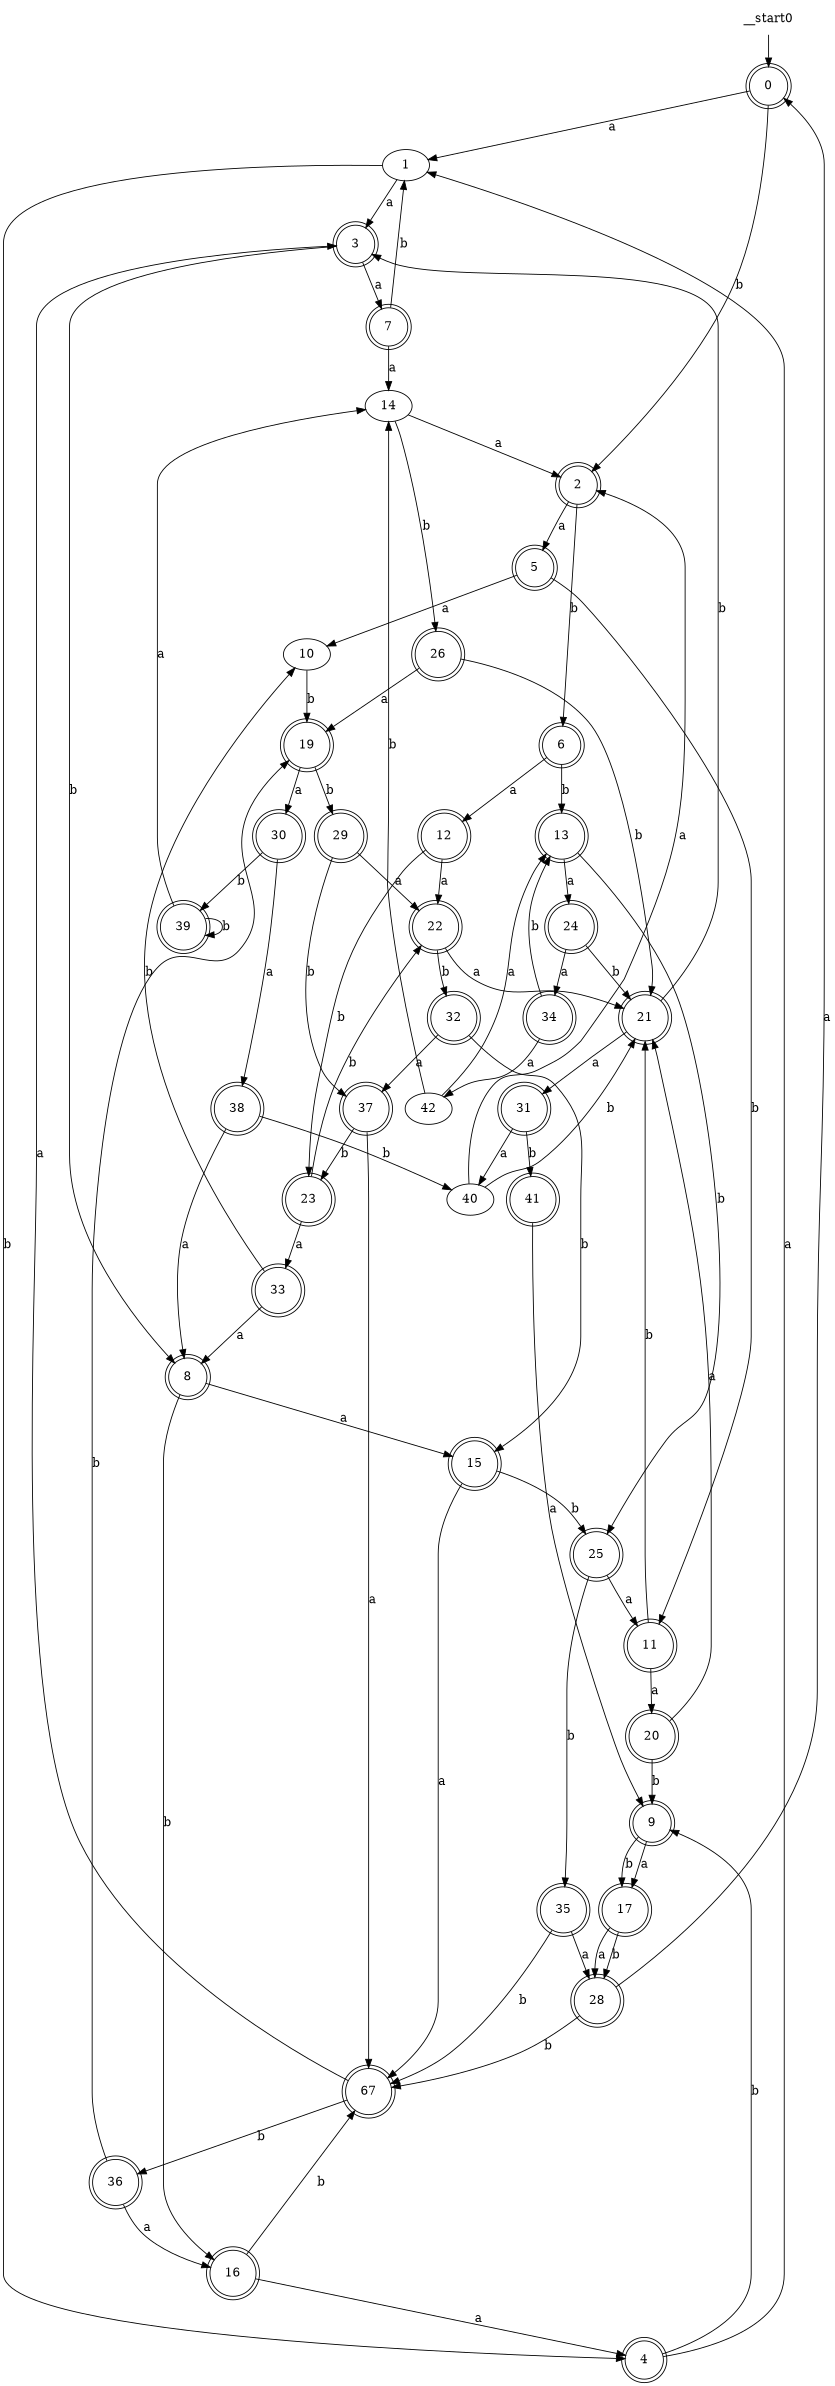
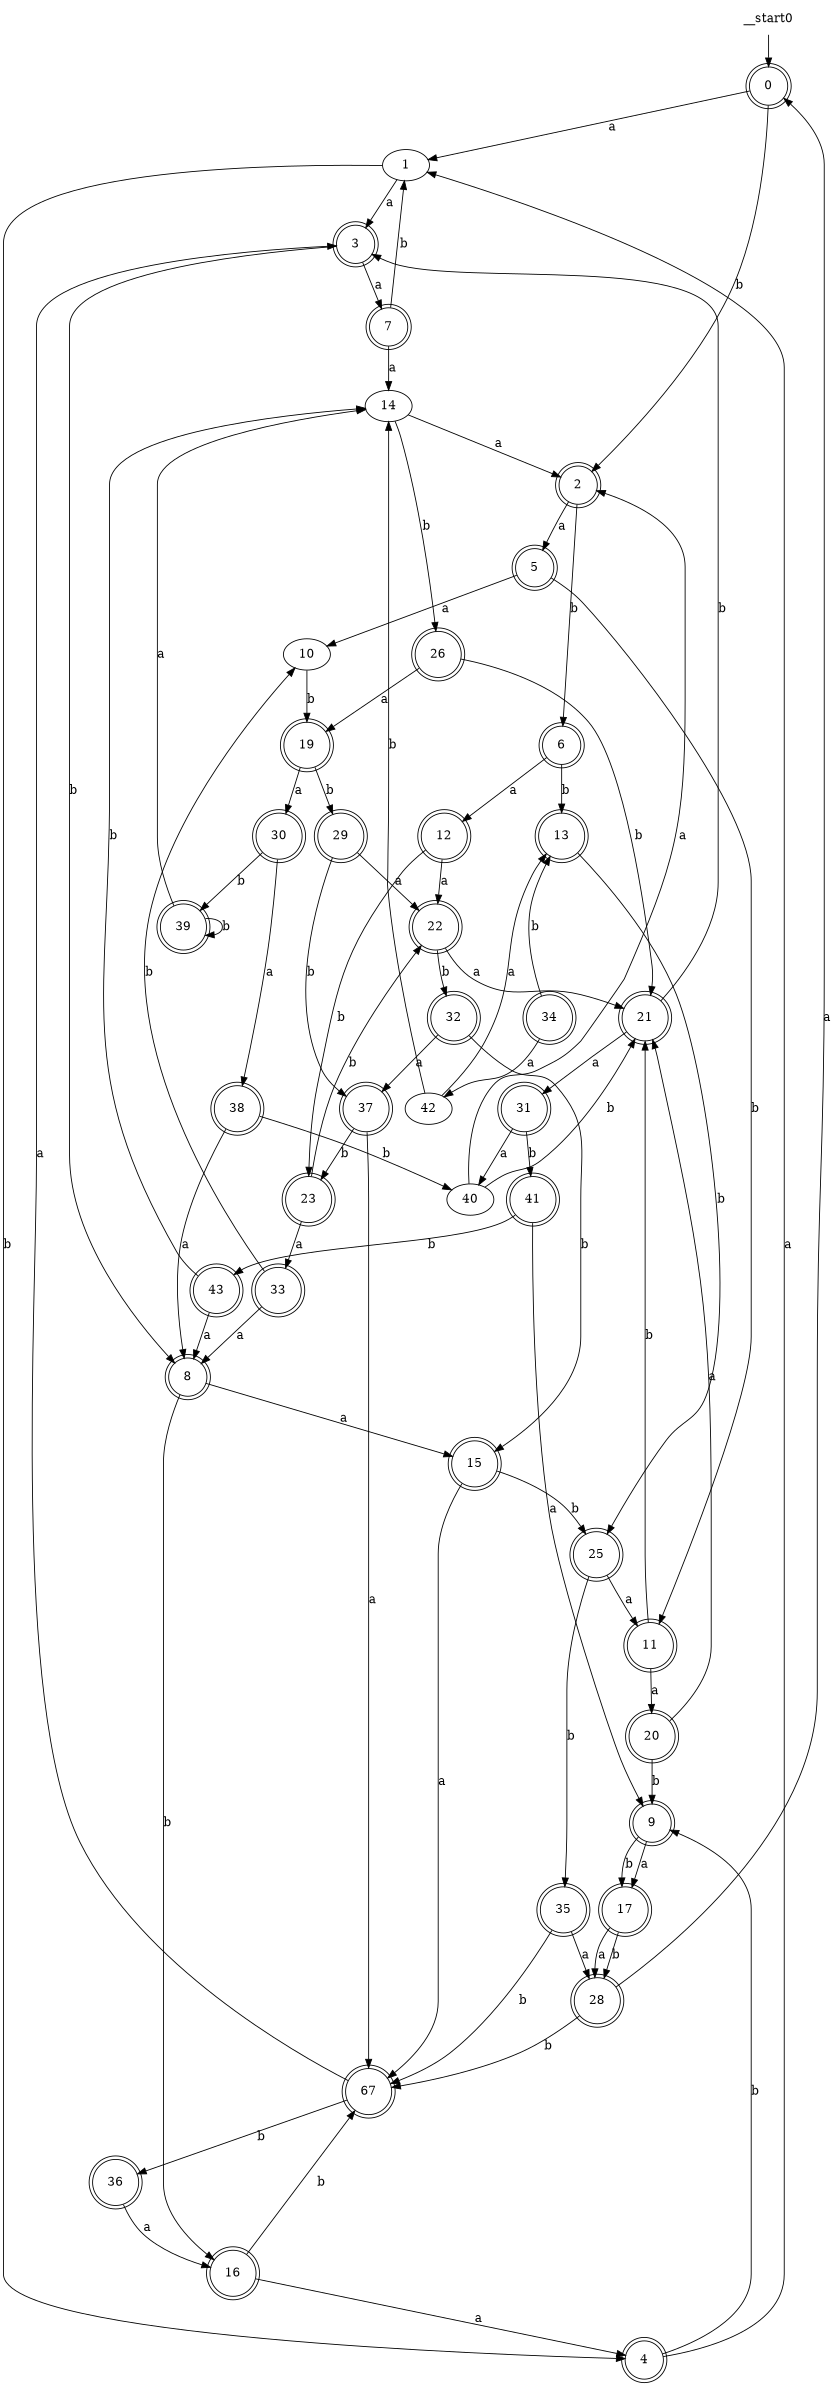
  digraph {
    node [shape=doublecircle]
    __start0 [shape=none]
    0
    1 [shape=""]
    2
    3
    4
    5
    6
    7
    8
    9
    10 [shape=""]
    11
    12
    13
    14 [shape=""]
    15
    16
    17
    19
    20
    21
    22
    23
-   24
    25
    26
    n28 [label=67]
    28
    29
    30
    31
    32
    33
    34
    35
    36
    37
    38
    39
    40 [shape=""]
    41
    42 [shape=""]
+   43
    __start0 -> 0
    0 -> 1 [label=a]
    0 -> 2 [label=b]
    1 -> 3 [label=a]
    1 -> 4 [label=b]
    2 -> 5 [label=a]
    2 -> 6 [label=b]
    3 -> 7 [label=a]
    3 -> 8 [label=b]
    4 -> 1 [label=a]
    4 -> 9 [label=b]
    5 -> 10 [label=a]
    5 -> 11 [label=b]
    6 -> 12 [label=a]
    6 -> 13 [label=b]
    7 -> 1 [label=b]
    7 -> 14 [label=a]
    8 -> 15 [label=a]
    8 -> 16 [label=b]
    9 -> 17 [label=a]
    9 -> 17 [label=b]
    10 -> 19 [label=b]
    11 -> 20 [label=a]
    11 -> 21 [label=b]
    12 -> 22 [label=a]
    12 -> 23 [label=b]
-   13 -> 24 [label=a]
    13 -> 25 [label=b]
    14 -> 2 [label=a]
    14 -> 26 [label=b]
    15 -> 25 [label=b]
    15 -> n28 [label=a]
    16 -> 4 [label=a]
    16 -> n28 [label=b]
    17 -> 28 [label=a]
    17 -> 28 [label=b]
    19 -> 29 [label=b]
    19 -> 30 [label=a]
    20 -> 9 [label=b]
    20 -> 21 [label=a]
    21 -> 3 [label=b]
    21 -> 31 [label=a]
    22 -> 21 [label=a]
    22 -> 32 [label=b]
    23 -> 22 [label=b]
    23 -> 33 [label=a]
-   24 -> 21 [label=b]
-   24 -> 34 [label=a]
    25 -> 11 [label=a]
    25 -> 35 [label=b]
    26 -> 19 [label=a]
    26 -> 21 [label=b]
    n28 -> 3 [label=a]
    n28 -> 36 [label=b]
    28 -> 0 [label=a]
    28 -> n28 [label=b]
    29 -> 22 [label=a]
    29 -> 37 [label=b]
    30 -> 38 [label=a]
    30 -> 39 [label=b]
    31 -> 40 [label=a]
    31 -> 41 [label=b]
    32 -> 15 [label=b]
    32 -> 37 [label=a]
    33 -> 8 [label=a]
    33 -> 10 [label=b]
    34 -> 13 [label=b]
    34 -> 42 [label=a]
    35 -> n28 [label=b]
    35 -> 28 [label=a]
    36 -> 16 [label=a]
-   36 -> 19 [label=b]
    37 -> 23 [label=b]
    37 -> n28 [label=a]
    38 -> 8 [label=a]
    38 -> 40 [label=b]
    39 -> 14 [label=a]
    39 -> 39 [label=b]
    40 -> 2 [label=a]
    40 -> 21 [label=b]
    41 -> 9 [label=a]
+   41 -> 43 [label=b]
    42 -> 13 [label=a]
    42 -> 14 [label=b]
+   43 -> 8 [label=a]
+   43 -> 14 [label=b]
  }
